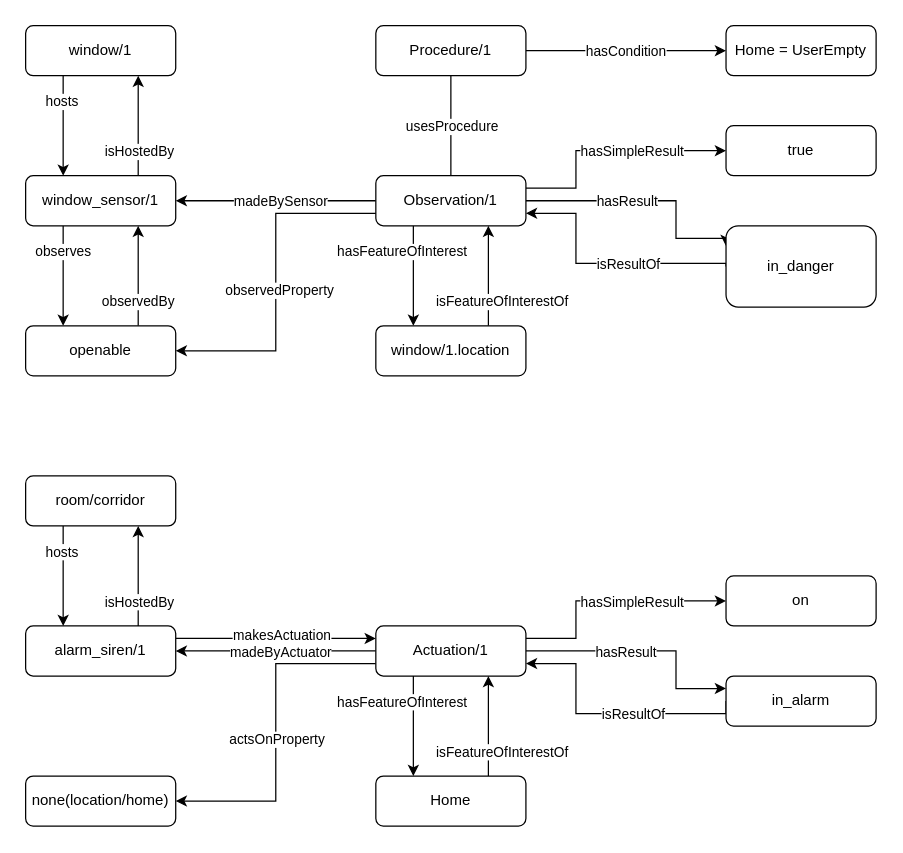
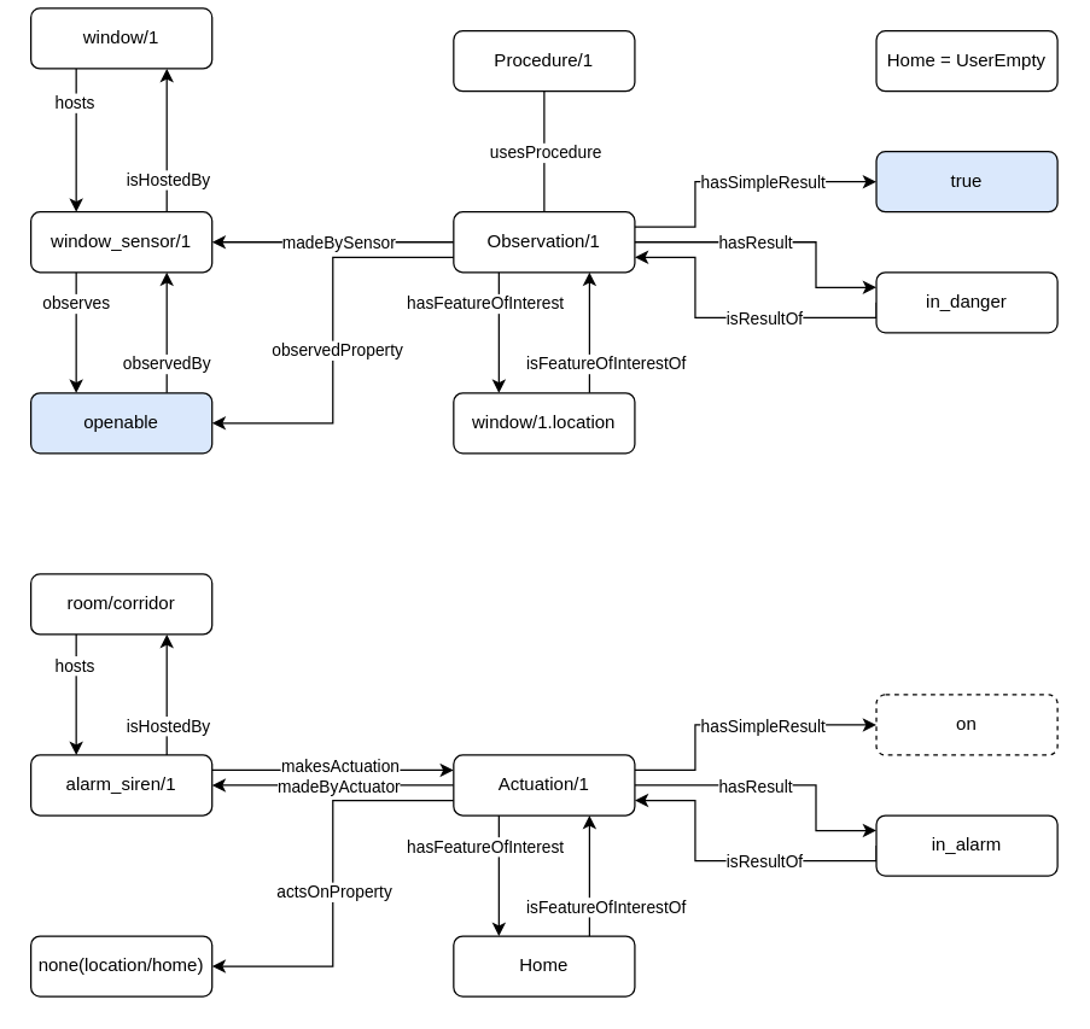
  <mxCell id="0" />
  <mxCell id="1" parent="0" />
  <mxCell id="2" style="edgeStyle=orthogonalEdgeStyle;rounded=0;orthogonalLoop=1;jettySize=auto;html=1;exitX=1;exitY=0.25;exitDx=0;exitDy=0;entryX=0;entryY=0.25;entryDx=0;entryDy=0;" parent="1" source="6" target="17" edge="1"><mxGeometry relative="1" as="geometry"><Array as="points"><mxPoint x="270" y="510" /><mxPoint x="270" y="510" /></Array></mxGeometry></mxCell>
  <mxCell id="3" value="makesActuation" style="edgeLabel;html=1;align=center;verticalAlign=middle;resizable=0;points=[];" parent="2" vertex="1" connectable="0"><mxGeometry x="-0.1" y="-1" relative="1" as="geometry"><mxPoint x="12" y="-4" as="offset" /></mxGeometry></mxCell>
  <mxCell id="4" style="edgeStyle=orthogonalEdgeStyle;rounded=0;orthogonalLoop=1;jettySize=auto;html=1;exitX=0.75;exitY=0;exitDx=0;exitDy=0;entryX=0.75;entryY=1;entryDx=0;entryDy=0;" parent="1" source="6" target="28" edge="1"><mxGeometry relative="1" as="geometry" /></mxCell>
  <mxCell id="5" value="isHostedBy" style="edgeLabel;html=1;align=center;verticalAlign=middle;resizable=0;points=[];" parent="4" vertex="1" connectable="0"><mxGeometry x="-0.706" relative="1" as="geometry"><mxPoint y="-8" as="offset" /></mxGeometry></mxCell>
  <mxCell id="6" value="alarm_siren/1" style="rounded=1;whiteSpace=wrap;html=1;" parent="1" vertex="1"><mxGeometry x="20" y="500" width="120" height="40" as="geometry" /></mxCell>
  <mxCell id="7" style="edgeStyle=orthogonalEdgeStyle;rounded=0;orthogonalLoop=1;jettySize=auto;html=1;exitX=0;exitY=0.5;exitDx=0;exitDy=0;entryX=1;entryY=0.5;entryDx=0;entryDy=0;" parent="1" source="17" target="6" edge="1"><mxGeometry relative="1" as="geometry" /></mxCell>
  <mxCell id="8" value="madeByActuator" style="edgeLabel;html=1;align=center;verticalAlign=middle;resizable=0;points=[];" parent="7" vertex="1" connectable="0"><mxGeometry x="0.083" relative="1" as="geometry"><mxPoint x="10" as="offset" /></mxGeometry></mxCell>
  <mxCell id="9" style="edgeStyle=orthogonalEdgeStyle;rounded=0;orthogonalLoop=1;jettySize=auto;html=1;exitX=0.25;exitY=1;exitDx=0;exitDy=0;entryX=0.25;entryY=0;entryDx=0;entryDy=0;" parent="1" source="17" target="21" edge="1"><mxGeometry relative="1" as="geometry" /></mxCell>
  <mxCell id="10" value="hasFeatureOfInterest" style="edgeLabel;html=1;align=center;verticalAlign=middle;resizable=0;points=[];" parent="9" vertex="1" connectable="0"><mxGeometry x="0.225" relative="1" as="geometry"><mxPoint x="-10" y="-29" as="offset" /></mxGeometry></mxCell>
  <mxCell id="11" style="edgeStyle=orthogonalEdgeStyle;rounded=0;orthogonalLoop=1;jettySize=auto;html=1;exitX=1;exitY=0.5;exitDx=0;exitDy=0;entryX=0;entryY=0.25;entryDx=0;entryDy=0;" parent="1" source="17" target="25" edge="1"><mxGeometry relative="1" as="geometry"><Array as="points"><mxPoint x="540" y="520" /><mxPoint x="540" y="550" /></Array></mxGeometry></mxCell>
  <mxCell id="12" value="hasResult" style="edgeLabel;html=1;align=center;verticalAlign=middle;resizable=0;points=[];" parent="11" vertex="1" connectable="0"><mxGeometry x="-0.666" relative="1" as="geometry"><mxPoint x="47" as="offset" /></mxGeometry></mxCell>
  <mxCell id="13" style="edgeStyle=orthogonalEdgeStyle;rounded=0;orthogonalLoop=1;jettySize=auto;html=1;exitX=1;exitY=0.25;exitDx=0;exitDy=0;entryX=0;entryY=0.5;entryDx=0;entryDy=0;" parent="1" source="17" target="22" edge="1"><mxGeometry relative="1" as="geometry"><Array as="points"><mxPoint x="460" y="510" /><mxPoint x="460" y="480" /></Array></mxGeometry></mxCell>
  <mxCell id="14" value="hasSimpleResult" style="edgeLabel;html=1;align=center;verticalAlign=middle;resizable=0;points=[];" parent="13" vertex="1" connectable="0"><mxGeometry x="0.142" y="-2" relative="1" as="geometry"><mxPoint x="6" y="-2" as="offset" /></mxGeometry></mxCell>
  <mxCell id="15" style="edgeStyle=orthogonalEdgeStyle;rounded=0;orthogonalLoop=1;jettySize=auto;html=1;exitX=0;exitY=0.75;exitDx=0;exitDy=0;entryX=1;entryY=0.5;entryDx=0;entryDy=0;" parent="1" source="17" target="18" edge="1"><mxGeometry relative="1" as="geometry" /></mxCell>
  <mxCell id="16" value="actsOnProperty" style="edgeLabel;html=1;align=center;verticalAlign=middle;resizable=0;points=[];" parent="15" vertex="1" connectable="0"><mxGeometry x="0.165" relative="1" as="geometry"><mxPoint y="-17" as="offset" /></mxGeometry></mxCell>
  <mxCell id="17" value="Actuation/1" style="rounded=1;whiteSpace=wrap;html=1;" parent="1" vertex="1"><mxGeometry x="300" y="500" width="120" height="40" as="geometry" /></mxCell>
  <mxCell id="18" value="none(location/home)" style="rounded=1;whiteSpace=wrap;html=1;" parent="1" vertex="1"><mxGeometry x="20" y="620" width="120" height="40" as="geometry" /></mxCell>
  <mxCell id="19" style="edgeStyle=orthogonalEdgeStyle;rounded=0;orthogonalLoop=1;jettySize=auto;html=1;exitX=0.75;exitY=0;exitDx=0;exitDy=0;entryX=0.75;entryY=1;entryDx=0;entryDy=0;" parent="1" source="21" target="17" edge="1"><mxGeometry relative="1" as="geometry" /></mxCell>
  <mxCell id="20" value="isFeatureOfInterestOf" style="edgeLabel;html=1;align=center;verticalAlign=middle;resizable=0;points=[];" parent="19" vertex="1" connectable="0"><mxGeometry x="-0.225" y="-1" relative="1" as="geometry"><mxPoint x="9" y="11" as="offset" /></mxGeometry></mxCell>
  <mxCell id="21" value="Home" style="rounded=1;whiteSpace=wrap;html=1;" parent="1" vertex="1"><mxGeometry x="300" y="620" width="120" height="40" as="geometry" /></mxCell>
- <mxCell id="22" value="on" style="rounded=1;whiteSpace=wrap;html=1;" parent="1" vertex="1"><mxGeometry x="580" y="460" width="120" height="40" as="geometry" /></mxCell>
+ <mxCell id="22" value="on" style="rounded=1;whiteSpace=wrap;html=1;dashed=1;" parent="1" vertex="1"><mxGeometry x="580" y="460" width="120" height="40" as="geometry" /></mxCell>
  <mxCell id="23" style="edgeStyle=orthogonalEdgeStyle;rounded=0;orthogonalLoop=1;jettySize=auto;html=1;exitX=0;exitY=0.5;exitDx=0;exitDy=0;entryX=1;entryY=0.75;entryDx=0;entryDy=0;" parent="1" source="25" target="17" edge="1"><mxGeometry relative="1" as="geometry"><Array as="points"><mxPoint x="460" y="570" /><mxPoint x="460" y="530" /></Array></mxGeometry></mxCell>
  <mxCell id="24" value="isResultOf" style="edgeLabel;html=1;align=center;verticalAlign=middle;resizable=0;points=[];" parent="23" vertex="1" connectable="0"><mxGeometry x="0.108" y="-1" relative="1" as="geometry"><mxPoint x="31" y="1" as="offset" /></mxGeometry></mxCell>
  <mxCell id="25" value="in_alarm" style="rounded=1;whiteSpace=wrap;html=1;" parent="1" vertex="1"><mxGeometry x="580" y="540" width="120" height="40" as="geometry" /></mxCell>
  <mxCell id="26" style="edgeStyle=orthogonalEdgeStyle;rounded=0;orthogonalLoop=1;jettySize=auto;html=1;exitX=0.25;exitY=1;exitDx=0;exitDy=0;entryX=0.25;entryY=0;entryDx=0;entryDy=0;" parent="1" source="28" target="6" edge="1"><mxGeometry relative="1" as="geometry" /></mxCell>
  <mxCell id="27" value="hosts" style="edgeLabel;html=1;align=center;verticalAlign=middle;resizable=0;points=[];" parent="26" vertex="1" connectable="0"><mxGeometry x="-0.773" y="-1" relative="1" as="geometry"><mxPoint y="11" as="offset" /></mxGeometry></mxCell>
  <mxCell id="28" value="room/corridor" style="rounded=1;whiteSpace=wrap;html=1;" parent="1" vertex="1"><mxGeometry x="20" y="380" width="120" height="40" as="geometry" /></mxCell>
  <mxCell id="29" style="edgeStyle=orthogonalEdgeStyle;rounded=0;orthogonalLoop=1;jettySize=auto;html=1;exitX=0.25;exitY=1;exitDx=0;exitDy=0;entryX=0.25;entryY=0;entryDx=0;entryDy=0;" parent="1" source="33" target="49" edge="1"><mxGeometry relative="1" as="geometry" /></mxCell>
  <mxCell id="30" value="observes" style="edgeLabel;html=1;align=center;verticalAlign=middle;resizable=0;points=[];" parent="29" vertex="1" connectable="0"><mxGeometry x="0.225" relative="1" as="geometry"><mxPoint y="-29" as="offset" /></mxGeometry></mxCell>
  <mxCell id="31" style="edgeStyle=orthogonalEdgeStyle;rounded=0;orthogonalLoop=1;jettySize=auto;html=1;exitX=0.75;exitY=0;exitDx=0;exitDy=0;entryX=0.75;entryY=1;entryDx=0;entryDy=0;" parent="1" source="33" target="62" edge="1"><mxGeometry relative="1" as="geometry" /></mxCell>
  <mxCell id="32" value="isHostedBy" style="edgeLabel;html=1;align=center;verticalAlign=middle;resizable=0;points=[];" parent="31" vertex="1" connectable="0"><mxGeometry x="-0.706" relative="1" as="geometry"><mxPoint y="-8" as="offset" /></mxGeometry></mxCell>
  <mxCell id="33" value="window_sensor/1" style="rounded=1;whiteSpace=wrap;html=1;" parent="1" vertex="1"><mxGeometry x="20" y="140" width="120" height="40" as="geometry" /></mxCell>
  <mxCell id="34" style="edgeStyle=orthogonalEdgeStyle;rounded=0;orthogonalLoop=1;jettySize=auto;html=1;exitX=0;exitY=0.5;exitDx=0;exitDy=0;" parent="1" source="44" edge="1"><mxGeometry relative="1" as="geometry"><mxPoint x="140" y="160" as="targetPoint" /></mxGeometry></mxCell>
  <mxCell id="35" value="madeBySensor" style="edgeLabel;html=1;align=center;verticalAlign=middle;resizable=0;points=[];" parent="34" vertex="1" connectable="0"><mxGeometry x="0.083" relative="1" as="geometry"><mxPoint x="10" as="offset" /></mxGeometry></mxCell>
  <mxCell id="36" style="edgeStyle=orthogonalEdgeStyle;rounded=0;orthogonalLoop=1;jettySize=auto;html=1;exitX=0.25;exitY=1;exitDx=0;exitDy=0;entryX=0.25;entryY=0;entryDx=0;entryDy=0;" parent="1" source="44" target="52" edge="1"><mxGeometry relative="1" as="geometry" /></mxCell>
  <mxCell id="37" value="hasFeatureOfInterest" style="edgeLabel;html=1;align=center;verticalAlign=middle;resizable=0;points=[];" parent="36" vertex="1" connectable="0"><mxGeometry x="0.225" relative="1" as="geometry"><mxPoint x="-10" y="-29" as="offset" /></mxGeometry></mxCell>
  <mxCell id="38" style="edgeStyle=orthogonalEdgeStyle;rounded=0;orthogonalLoop=1;jettySize=auto;html=1;exitX=1;exitY=0.5;exitDx=0;exitDy=0;entryX=0;entryY=0.25;entryDx=0;entryDy=0;" parent="1" source="44" target="56" edge="1"><mxGeometry relative="1" as="geometry"><Array as="points"><mxPoint x="540" y="160" /><mxPoint x="540" y="190" /></Array></mxGeometry></mxCell>
  <mxCell id="39" value="hasResult" style="edgeLabel;html=1;align=center;verticalAlign=middle;resizable=0;points=[];" parent="38" vertex="1" connectable="0"><mxGeometry x="-0.666" relative="1" as="geometry"><mxPoint x="47" as="offset" /></mxGeometry></mxCell>
  <mxCell id="40" style="edgeStyle=orthogonalEdgeStyle;rounded=0;orthogonalLoop=1;jettySize=auto;html=1;exitX=1;exitY=0.25;exitDx=0;exitDy=0;entryX=0;entryY=0.5;entryDx=0;entryDy=0;" parent="1" source="44" target="53" edge="1"><mxGeometry relative="1" as="geometry"><Array as="points"><mxPoint x="460" y="150" /><mxPoint x="460" y="120" /></Array></mxGeometry></mxCell>
  <mxCell id="41" value="hasSimpleResult" style="edgeLabel;html=1;align=center;verticalAlign=middle;resizable=0;points=[];" parent="40" vertex="1" connectable="0"><mxGeometry x="0.142" y="-2" relative="1" as="geometry"><mxPoint x="6" y="-2" as="offset" /></mxGeometry></mxCell>
  <mxCell id="42" style="edgeStyle=orthogonalEdgeStyle;rounded=0;orthogonalLoop=1;jettySize=auto;html=1;exitX=0.5;exitY=0;exitDx=0;exitDy=0;entryX=0.5;entryY=1;entryDx=0;entryDy=0;endArrow=none;" parent="1" source="44" target="59" edge="1"><mxGeometry relative="1" as="geometry" /></mxCell>
  <mxCell id="43" value="usesProcedure" style="edgeLabel;html=1;align=center;verticalAlign=middle;resizable=0;points=[];" parent="42" vertex="1" connectable="0"><mxGeometry x="-0.206" relative="1" as="geometry"><mxPoint y="-8" as="offset" /></mxGeometry></mxCell>
  <mxCell id="44" value="Observation/1" style="rounded=1;whiteSpace=wrap;html=1;" parent="1" vertex="1"><mxGeometry x="300" y="140" width="120" height="40" as="geometry" /></mxCell>
  <mxCell id="45" style="edgeStyle=orthogonalEdgeStyle;rounded=0;orthogonalLoop=1;jettySize=auto;html=1;exitX=0.75;exitY=0;exitDx=0;exitDy=0;entryX=0.75;entryY=1;entryDx=0;entryDy=0;" parent="1" source="49" target="33" edge="1"><mxGeometry relative="1" as="geometry"><Array as="points"><mxPoint x="110" y="210" /><mxPoint x="110" y="210" /></Array></mxGeometry></mxCell>
  <mxCell id="46" value="observedBy" style="edgeLabel;html=1;align=center;verticalAlign=middle;resizable=0;points=[];" parent="45" vertex="1" connectable="0"><mxGeometry x="0.25" y="1" relative="1" as="geometry"><mxPoint y="30" as="offset" /></mxGeometry></mxCell>
  <mxCell id="47" style="edgeStyle=orthogonalEdgeStyle;rounded=0;orthogonalLoop=1;jettySize=auto;html=1;exitX=1;exitY=0.5;exitDx=0;exitDy=0;entryX=0;entryY=0.75;entryDx=0;entryDy=0;startArrow=classic;startFill=1;endArrow=none;endFill=0;" parent="1" source="49" target="44" edge="1"><mxGeometry relative="1" as="geometry" /></mxCell>
  <mxCell id="48" value="observedProperty" style="edgeLabel;html=1;align=center;verticalAlign=middle;resizable=0;points=[];" parent="47" vertex="1" connectable="0"><mxGeometry x="-0.042" y="-2" relative="1" as="geometry"><mxPoint as="offset" /></mxGeometry></mxCell>
- <mxCell id="49" value="openable" style="rounded=1;whiteSpace=wrap;html=1;" parent="1" vertex="1"><mxGeometry x="20" y="260" width="120" height="40" as="geometry" /></mxCell>
+ <mxCell id="49" value="openable" style="rounded=1;whiteSpace=wrap;html=1;fillColor=#dae8fc;" parent="1" vertex="1"><mxGeometry x="20" y="260" width="120" height="40" as="geometry" /></mxCell>
  <mxCell id="50" style="edgeStyle=orthogonalEdgeStyle;rounded=0;orthogonalLoop=1;jettySize=auto;html=1;exitX=0.75;exitY=0;exitDx=0;exitDy=0;entryX=0.75;entryY=1;entryDx=0;entryDy=0;" parent="1" source="52" target="44" edge="1"><mxGeometry relative="1" as="geometry" /></mxCell>
  <mxCell id="51" value="isFeatureOfInterestOf" style="edgeLabel;html=1;align=center;verticalAlign=middle;resizable=0;points=[];" parent="50" vertex="1" connectable="0"><mxGeometry x="-0.225" y="-1" relative="1" as="geometry"><mxPoint x="9" y="11" as="offset" /></mxGeometry></mxCell>
  <mxCell id="52" value="window/1.location" style="rounded=1;whiteSpace=wrap;html=1;" parent="1" vertex="1"><mxGeometry x="300" y="260" width="120" height="40" as="geometry" /></mxCell>
- <mxCell id="53" value="true" style="rounded=1;whiteSpace=wrap;html=1;" parent="1" vertex="1"><mxGeometry x="580" y="100" width="120" height="40" as="geometry" /></mxCell>
+ <mxCell id="53" value="true" style="rounded=1;whiteSpace=wrap;html=1;fillColor=#dae8fc;" parent="1" vertex="1"><mxGeometry x="580" y="100" width="120" height="40" as="geometry" /></mxCell>
  <mxCell id="54" style="edgeStyle=orthogonalEdgeStyle;rounded=0;orthogonalLoop=1;jettySize=auto;html=1;exitX=0;exitY=0.5;exitDx=0;exitDy=0;entryX=1;entryY=0.75;entryDx=0;entryDy=0;" parent="1" source="56" target="44" edge="1"><mxGeometry relative="1" as="geometry"><Array as="points"><mxPoint x="460" y="210" /><mxPoint x="460" y="170" /></Array></mxGeometry></mxCell>
  <mxCell id="55" value="isResultOf" style="edgeLabel;html=1;align=center;verticalAlign=middle;resizable=0;points=[];" parent="54" vertex="1" connectable="0"><mxGeometry x="0.108" y="-1" relative="1" as="geometry"><mxPoint x="31" y="1" as="offset" /></mxGeometry></mxCell>
- <mxCell id="56" value="in_danger" style="rounded=1;whiteSpace=wrap;html=1;" parent="1" vertex="1"><mxGeometry x="580" y="180" width="120" height="65" as="geometry" /></mxCell>
- <mxCell id="57" style="edgeStyle=orthogonalEdgeStyle;rounded=0;orthogonalLoop=1;jettySize=auto;html=1;exitX=1;exitY=0.5;exitDx=0;exitDy=0;" parent="1" source="59" target="63" edge="1"><mxGeometry relative="1" as="geometry" /></mxCell>
- <mxCell id="58" value="hasCondition" style="edgeLabel;html=1;align=center;verticalAlign=middle;resizable=0;points=[];" parent="57" vertex="1" connectable="0"><mxGeometry x="0.143" y="-2" relative="1" as="geometry"><mxPoint x="-12" y="-2" as="offset" /></mxGeometry></mxCell>
+ <mxCell id="56" value="in_danger" style="rounded=1;whiteSpace=wrap;html=1;" parent="1" vertex="1"><mxGeometry x="580" y="180" width="120" height="40" as="geometry" /></mxCell>
  <mxCell id="59" value="Procedure/1" style="rounded=1;whiteSpace=wrap;html=1;" parent="1" vertex="1"><mxGeometry x="300" y="20" width="120" height="40" as="geometry" /></mxCell>
  <mxCell id="60" style="edgeStyle=orthogonalEdgeStyle;rounded=0;orthogonalLoop=1;jettySize=auto;html=1;exitX=0.25;exitY=1;exitDx=0;exitDy=0;entryX=0.25;entryY=0;entryDx=0;entryDy=0;" parent="1" source="62" target="33" edge="1"><mxGeometry relative="1" as="geometry" /></mxCell>
  <mxCell id="61" value="hosts" style="edgeLabel;html=1;align=center;verticalAlign=middle;resizable=0;points=[];" parent="60" vertex="1" connectable="0"><mxGeometry x="-0.773" y="-1" relative="1" as="geometry"><mxPoint y="11" as="offset" /></mxGeometry></mxCell>
- <mxCell id="62" value="window/1" style="rounded=1;whiteSpace=wrap;html=1;" parent="1" vertex="1"><mxGeometry x="20" y="20" width="120" height="40" as="geometry" /></mxCell>
+ <mxCell id="62" value="window/1" style="rounded=1;whiteSpace=wrap;html=1;" parent="1" vertex="1"><mxGeometry x="20" y="5" width="120" height="40" as="geometry" /></mxCell>
  <mxCell id="63" value="Home = UserEmpty" style="rounded=1;whiteSpace=wrap;html=1;" parent="1" vertex="1"><mxGeometry x="580" y="20" width="120" height="40" as="geometry" /></mxCell>
